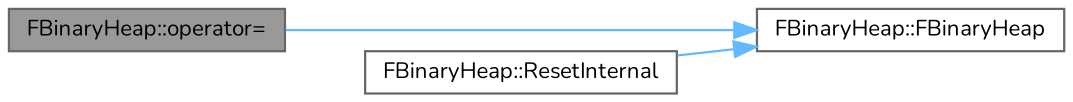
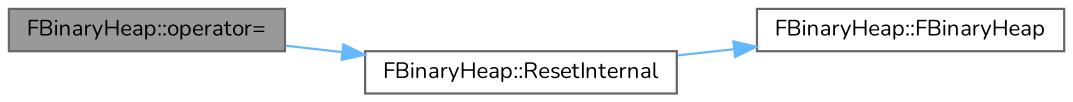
  digraph {
    fontname=Nunito
    rankdir=LR
    node [color=grey40 fillcolor=white fontname=Nunito fontsize=10 shape=box style=filled]
    edge [color=steelblue1 fontname=Nunito fontsize=10 labelfontname=Helvetica labelfontsize=10 style=solid]
    n1 [color=gray40 fillcolor=grey60 fontcolor=black height=0.2 label="FBinaryHeap::operator=" width=0.4]
    n2 [height=0.2 label="FBinaryHeap::FBinaryHeap" width=0.4]
    n3 [height=0.2 label="FBinaryHeap::ResetInternal" width=0.4]
-   n1 -> n2
+   n1 -> n3
    n3 -> n2
  }
